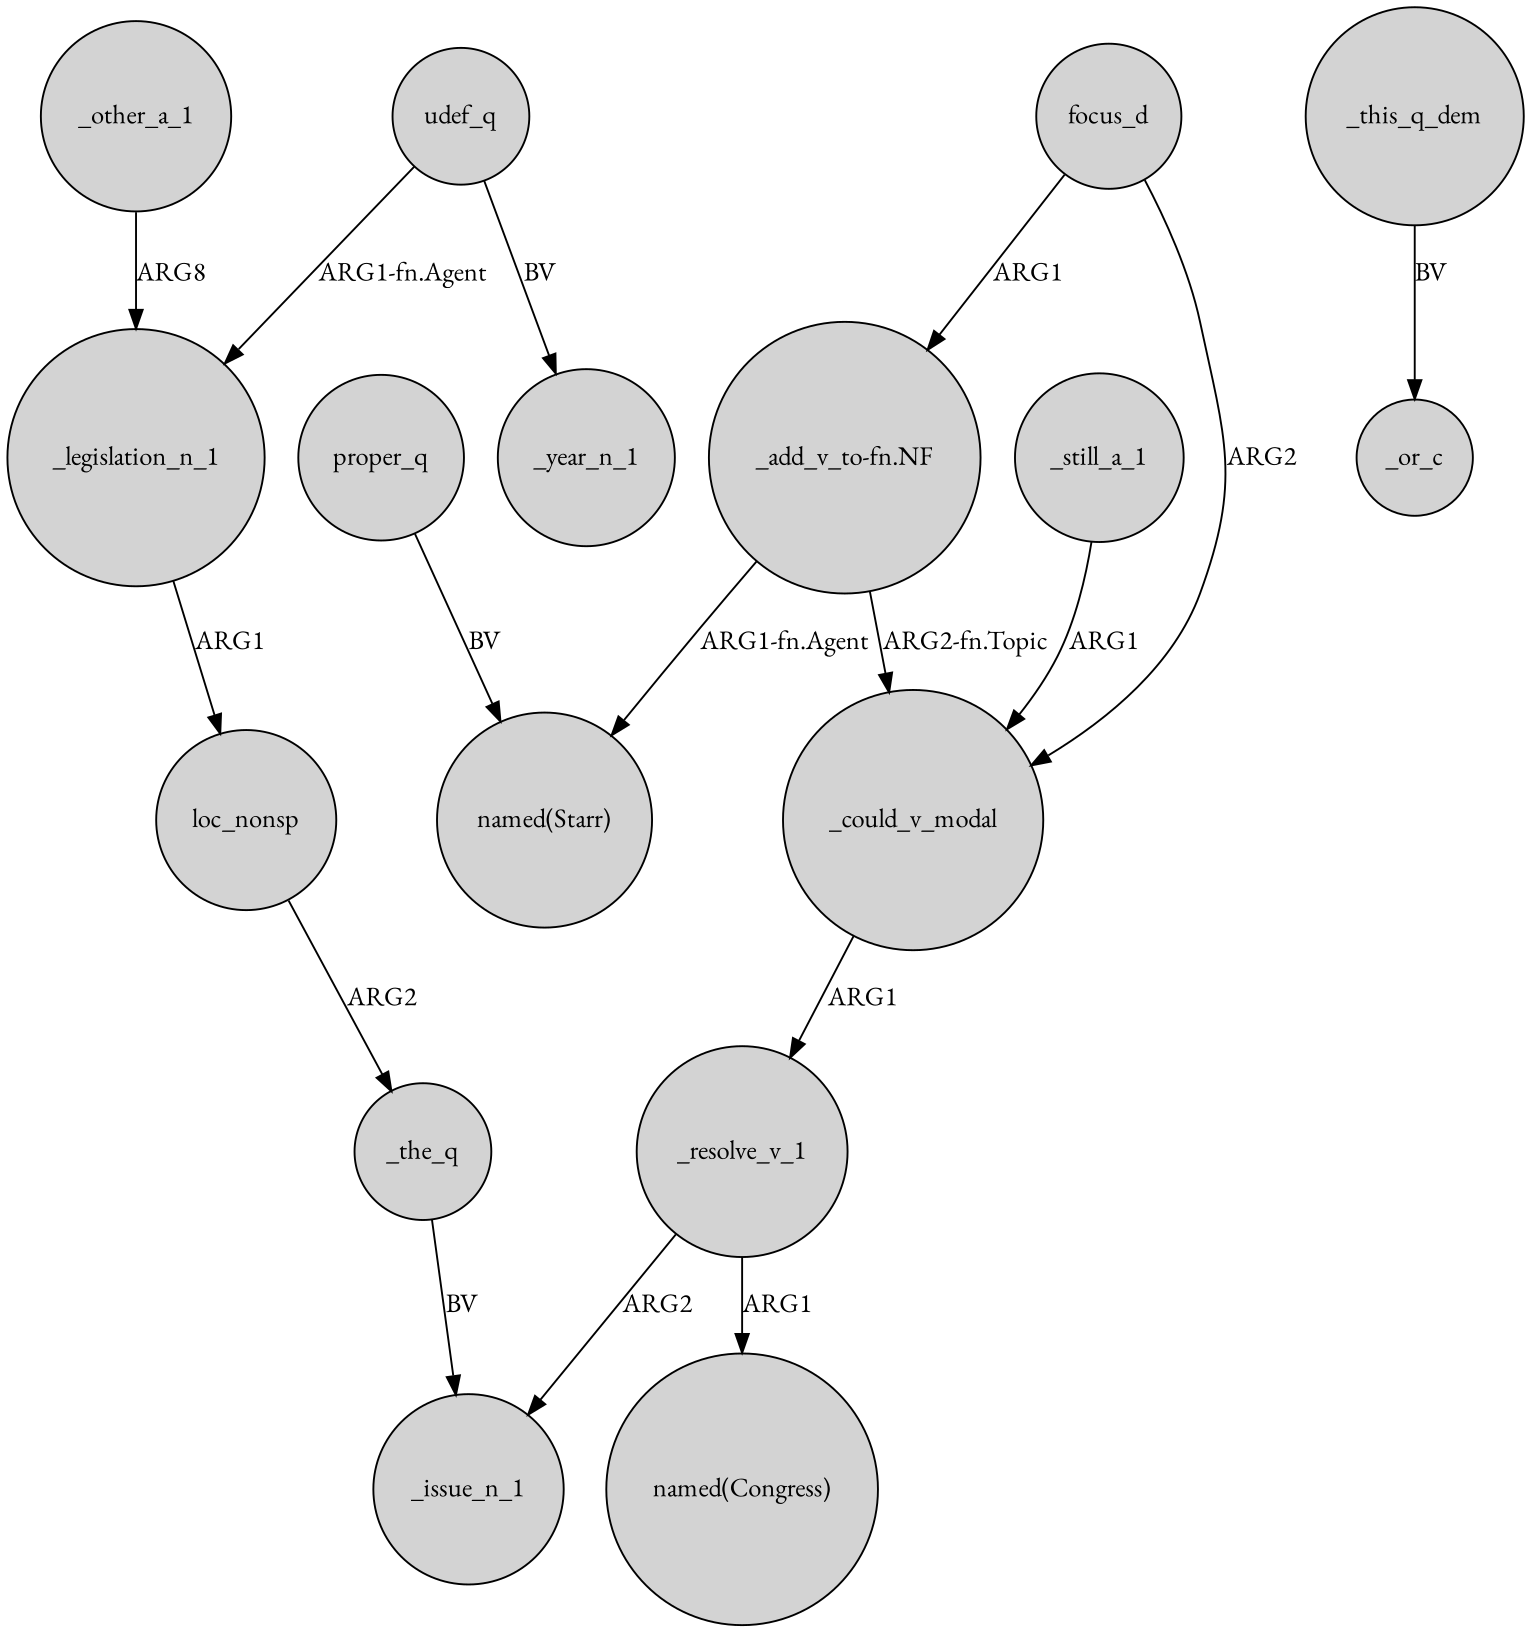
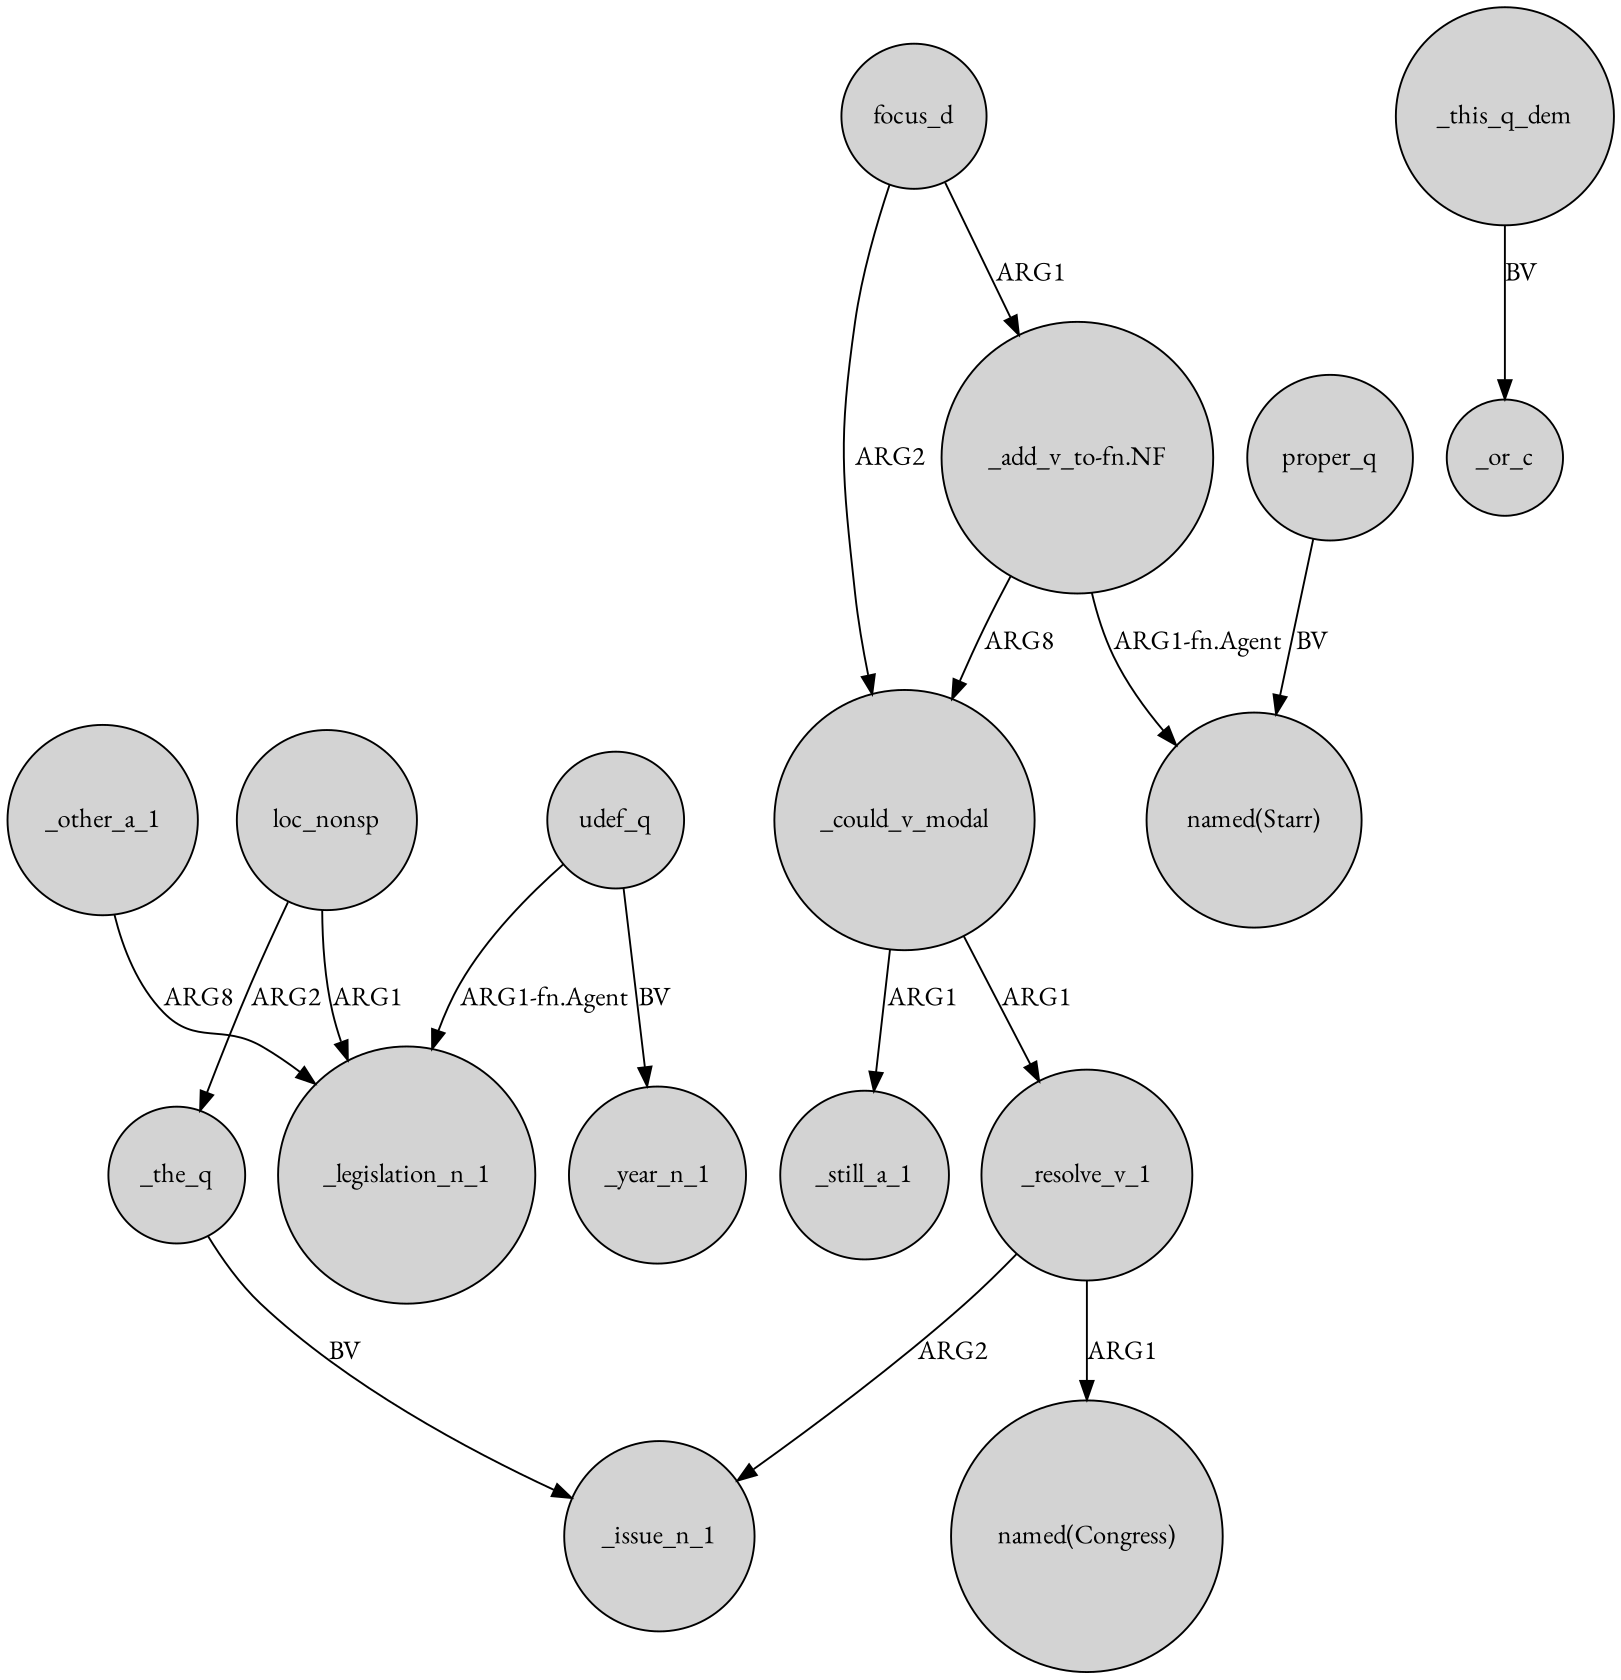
  digraph {
    fontname="EB Garamond"
    node [fontname="EB Garamond" shape=circle style=filled]
    edge [fontname="EB Garamond"]
    _other_a_1
    _legislation_n_1
    focus_d
    _could_v_modal
    "_add_v_to-fn.NF"
    _resolve_v_1
    "named(Starr)"
    _issue_n_1
    "named(Congress)"
    _still_a_1
    loc_nonsp
    _the_q
    proper_q
    udef_q
    _year_n_1
    _this_q_dem
    _or_c
    _other_a_1 -> _legislation_n_1 [label=ARG8]
    focus_d -> _could_v_modal [label=ARG2]
    focus_d -> "_add_v_to-fn.NF" [label=ARG1]
    _could_v_modal -> _resolve_v_1 [label=ARG1]
-   "_add_v_to-fn.NF" -> _could_v_modal [label="ARG2-fn.Topic"]
+   "_add_v_to-fn.NF" -> _could_v_modal [label=ARG8]
    "_add_v_to-fn.NF" -> "named(Starr)" [label="ARG1-fn.Agent"]
    _resolve_v_1 -> _issue_n_1 [label=ARG2]
    _resolve_v_1 -> "named(Congress)" [label=ARG1]
-   _still_a_1 -> _could_v_modal [label=ARG1]
-   _legislation_n_1 -> loc_nonsp [label=ARG1]
+   _could_v_modal -> _still_a_1 [label=ARG1]
+   loc_nonsp -> _legislation_n_1 [label=ARG1]
    loc_nonsp -> _the_q [label=ARG2]
    _the_q -> _issue_n_1 [label=BV]
    proper_q -> "named(Starr)" [label=BV]
    udef_q -> _legislation_n_1 [label="ARG1-fn.Agent"]
    udef_q -> _year_n_1 [label=BV]
    _this_q_dem -> _or_c [label=BV]
  }
